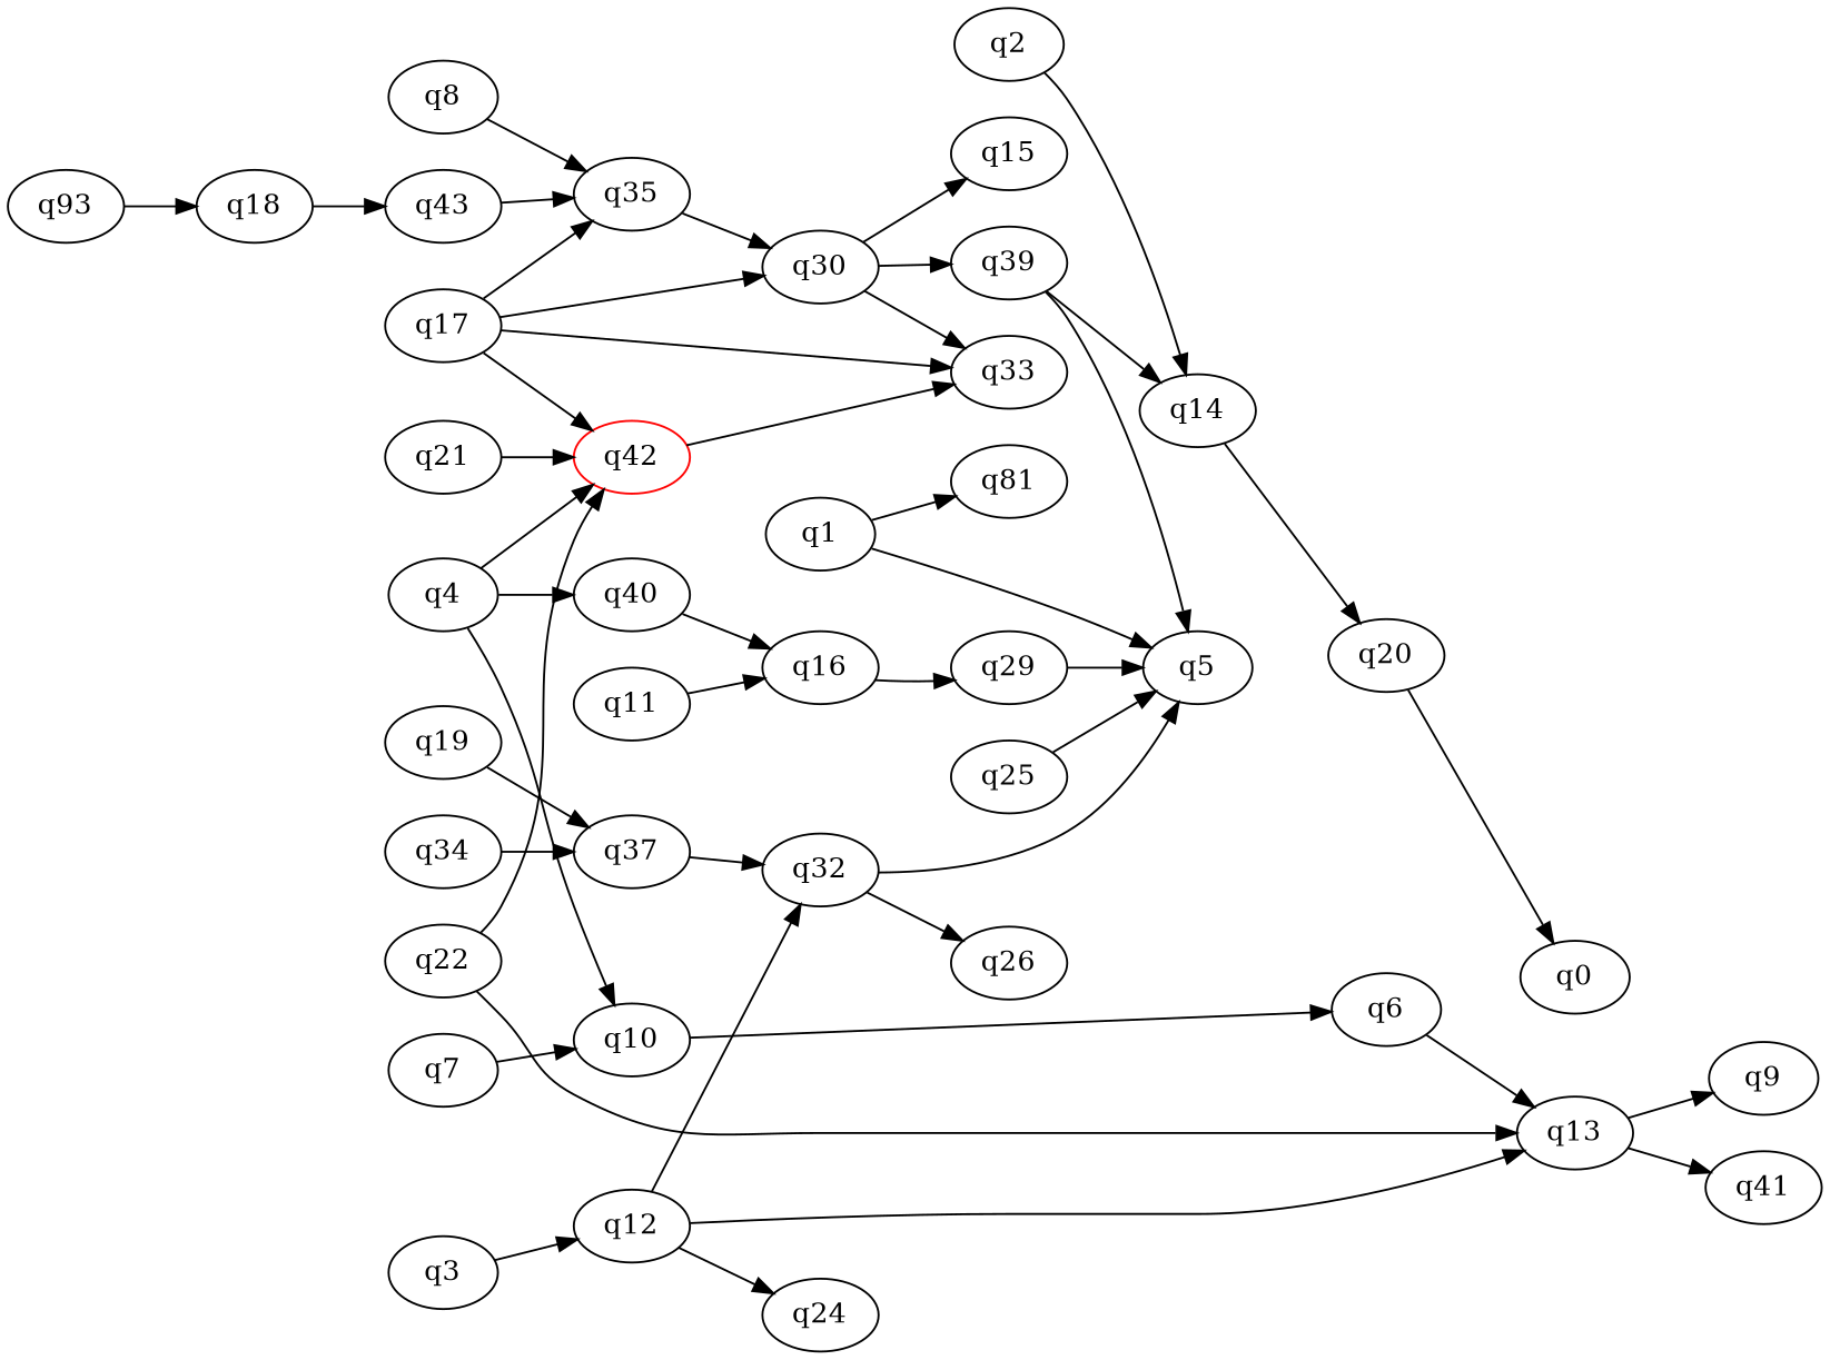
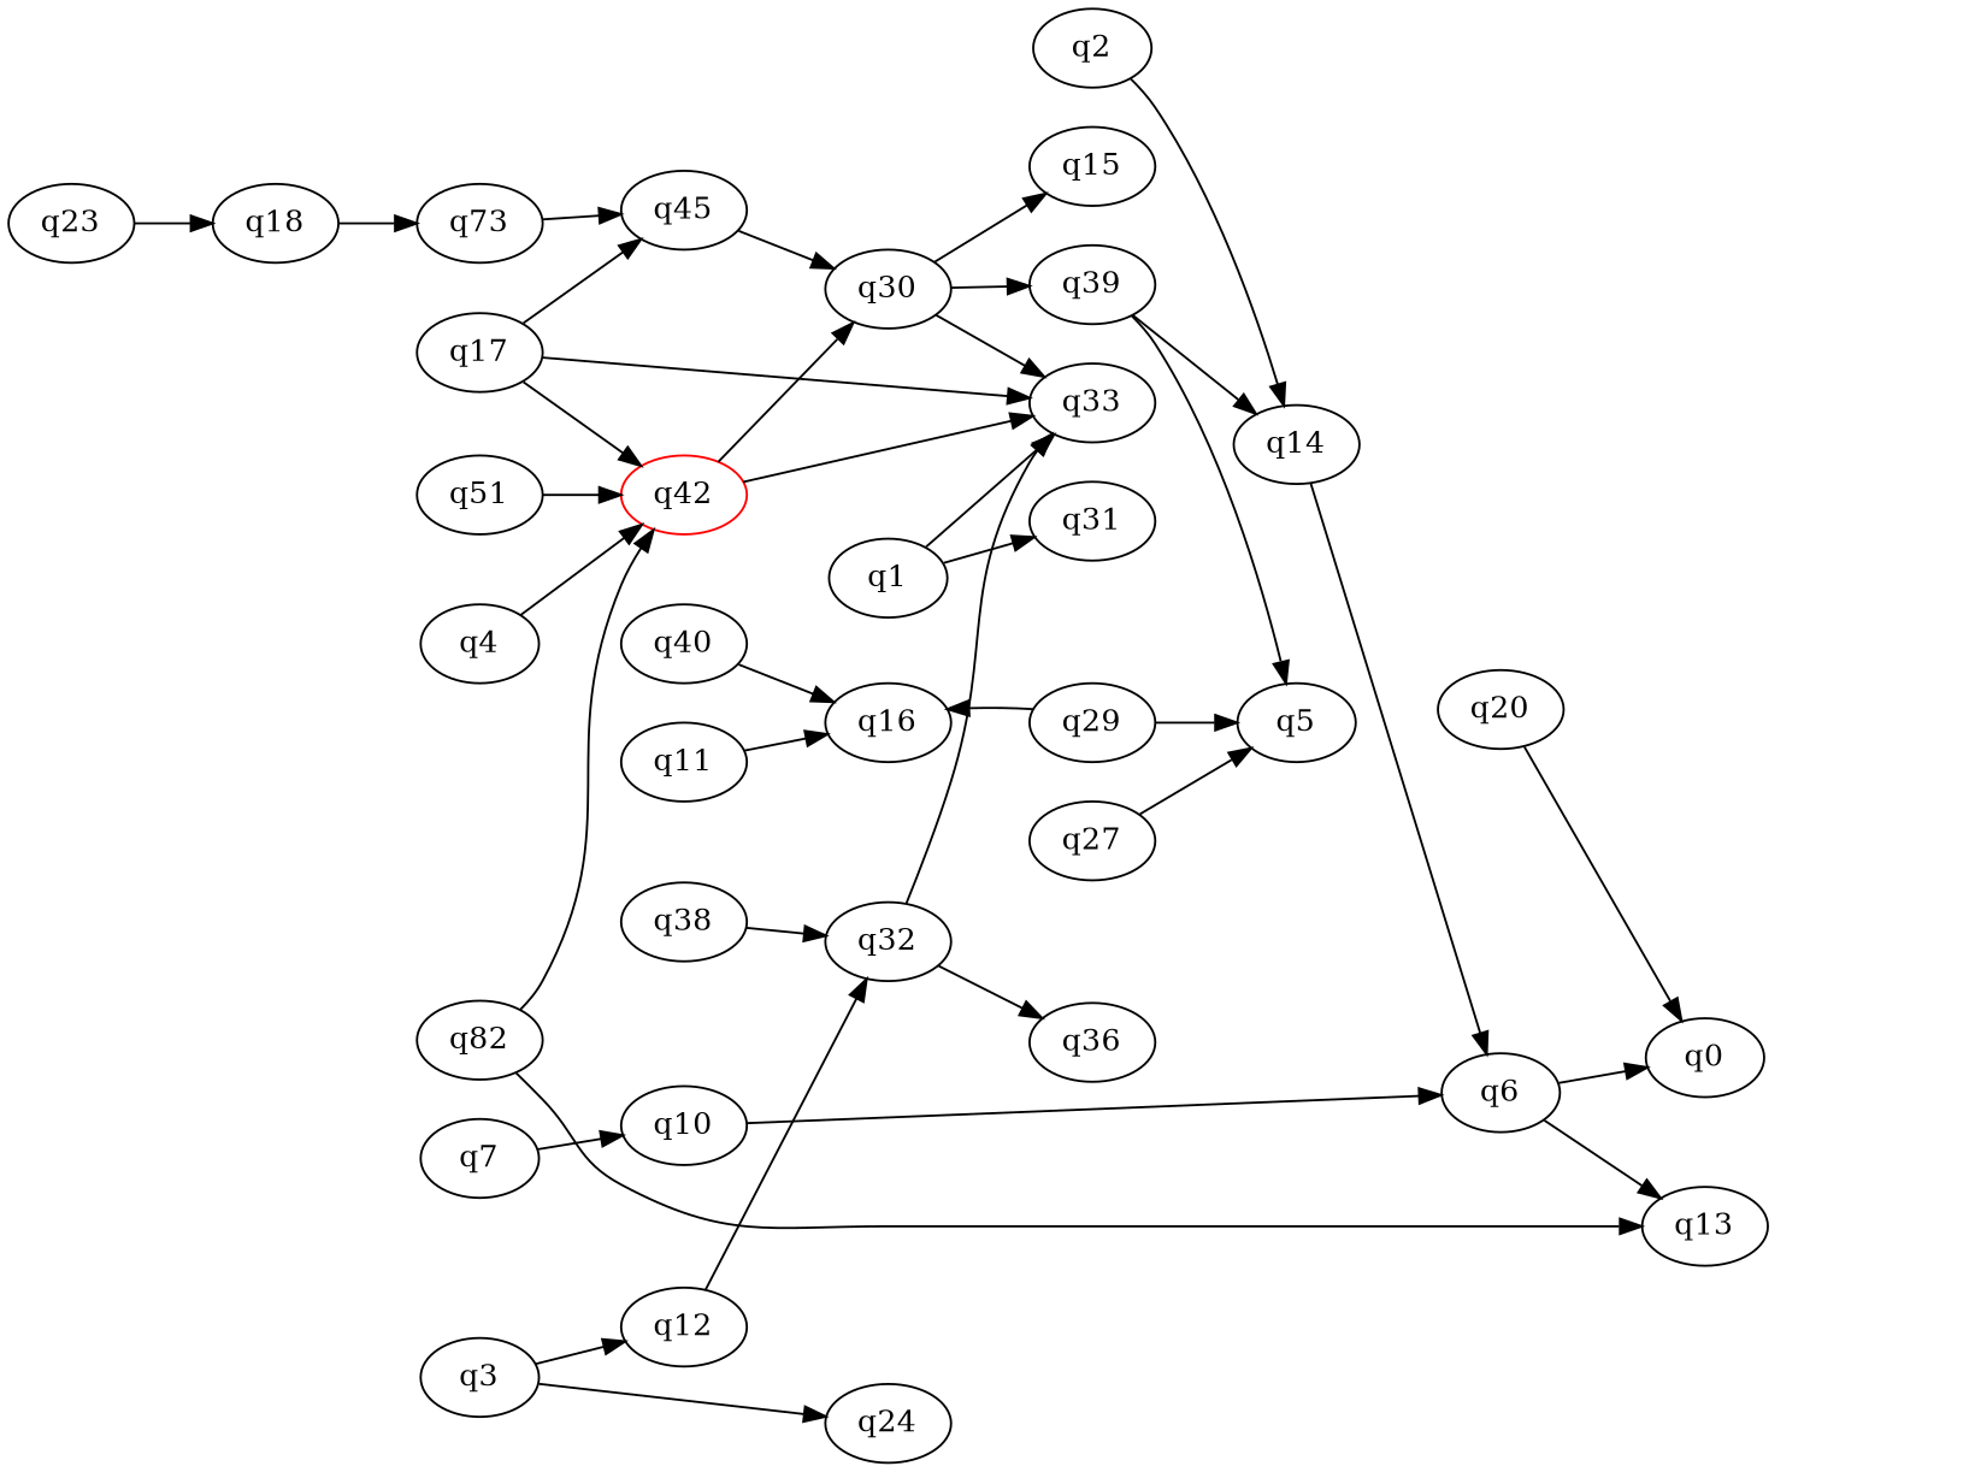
  digraph {
    rankdir=LR
    q42 [color=red final=1 initial=1]
    q33
    q30
    q15
    q39
    q1
    q5
-   q31 [label=q81]
+   q31
    q2
    q14
    q6
    q13
    q0
    q3
    q12
    q24
    q32
-   q9
-   q41
-   q36 [label=q26]
+   q36
    q4
    q10
    q40
    n24 [label=q16]
-   q23 [label=q93]
+   q23
    q18
    q29
    q7
-   q8
-   q35
+   q35 [label=q45]
    q11
    q17
-   q43
-   q19
-   q37
+   q43 [label=q73]
+   q37 [label=q38]
    q20
-   q21
-   q22
-   q25
-   q34
+   q21 [label=q51]
+   q22 [label=q82]
+   q25 [label=q27]
    q42 -> q33
-   q17 -> q30
+   q42 -> q30
    q30 -> q33
    q30 -> q15
    q30 -> q39
    q39 -> q5
    q39 -> q14
-   q1 -> q5
+   q1 -> q33
    q1 -> q31
    q2 -> q14
-   q14 -> q20
+   q14 -> q6
    q6 -> q13
-   q13 -> q9
-   q13 -> q41
+   q6 -> q0
    q3 -> q12
-   q12 -> q13
-   q12 -> q24
+   q3 -> q24
    q12 -> q32
-   q32 -> q5
+   q32 -> q33
    q32 -> q36
    q4 -> q42
-   q4 -> q10
-   q4 -> q40
    q10 -> q6
    q40 -> n24
-   n24 -> q29
+   q29 -> n24
    q23 -> q18
    q18 -> q43
    q29 -> q5
    q7 -> q10
-   q8 -> q35
    q35 -> q30
    q11 -> n24
    q17 -> q42
    q17 -> q33
    q17 -> q35
    q43 -> q35
-   q19 -> q37
    q37 -> q32
    q20 -> q0
    q21 -> q42
    q22 -> q42
    q22 -> q13
    q25 -> q5
-   q34 -> q37
  }
